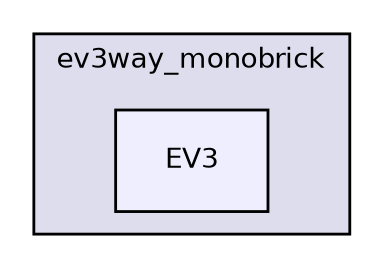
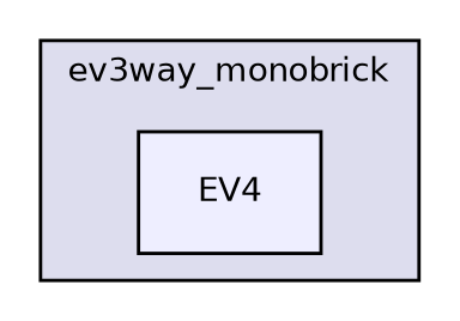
  digraph {
    compound=true
-   n1 [fillcolor="#eeeeff" fontname=Helvetica fontsize=10 label=EV3 pencolor=black shape=box style=filled]
+   n1 [fillcolor="#eeeeff" fontname=Helvetica fontsize=10 label=EV4 pencolor=black shape=box style=filled]
    subgraph cluster_1 {
      bgcolor="#ddddee"
      fontname=Helvetica
      fontsize=10
      label=ev3way_monobrick
      pencolor=black
      n1
    }
  }
